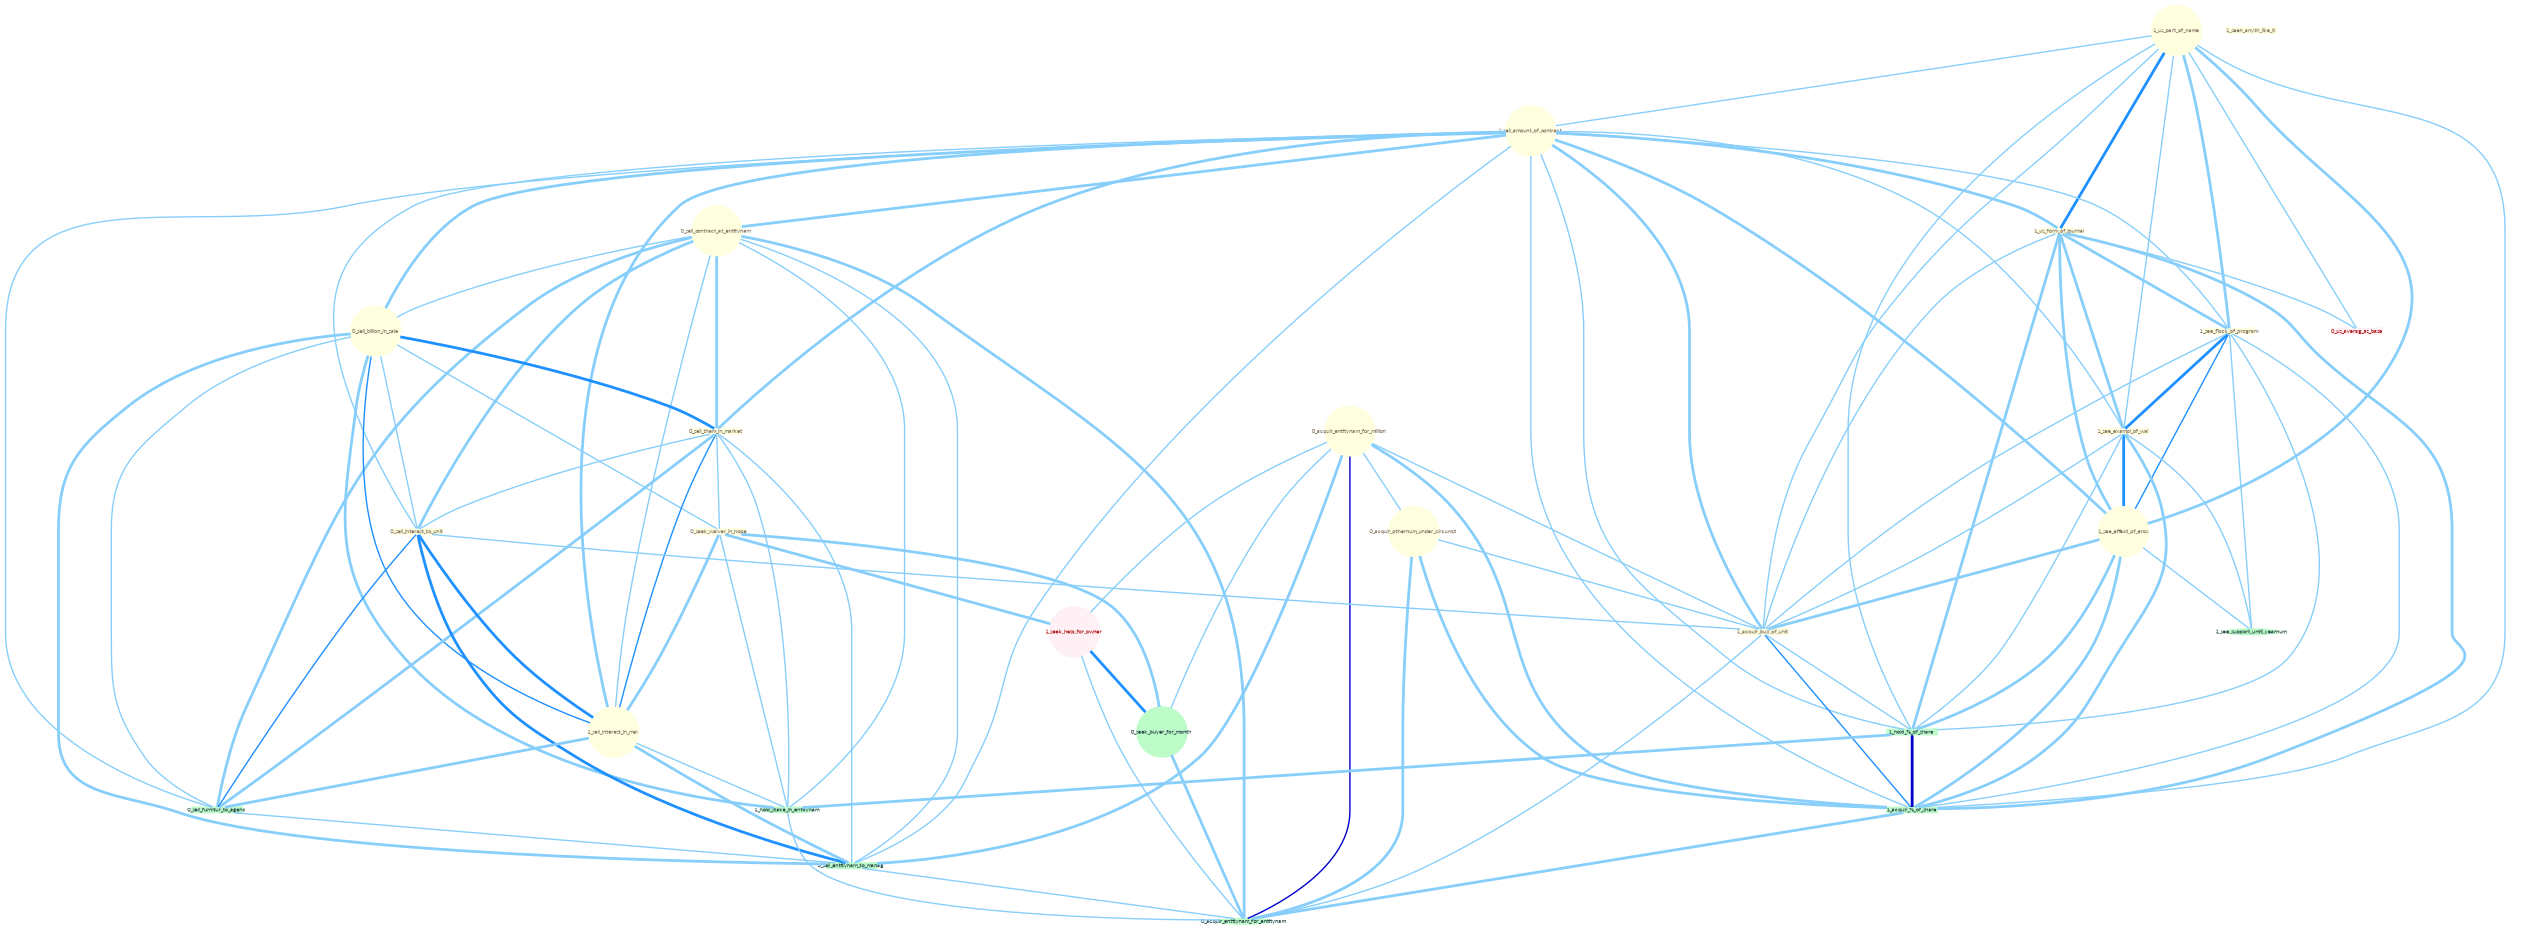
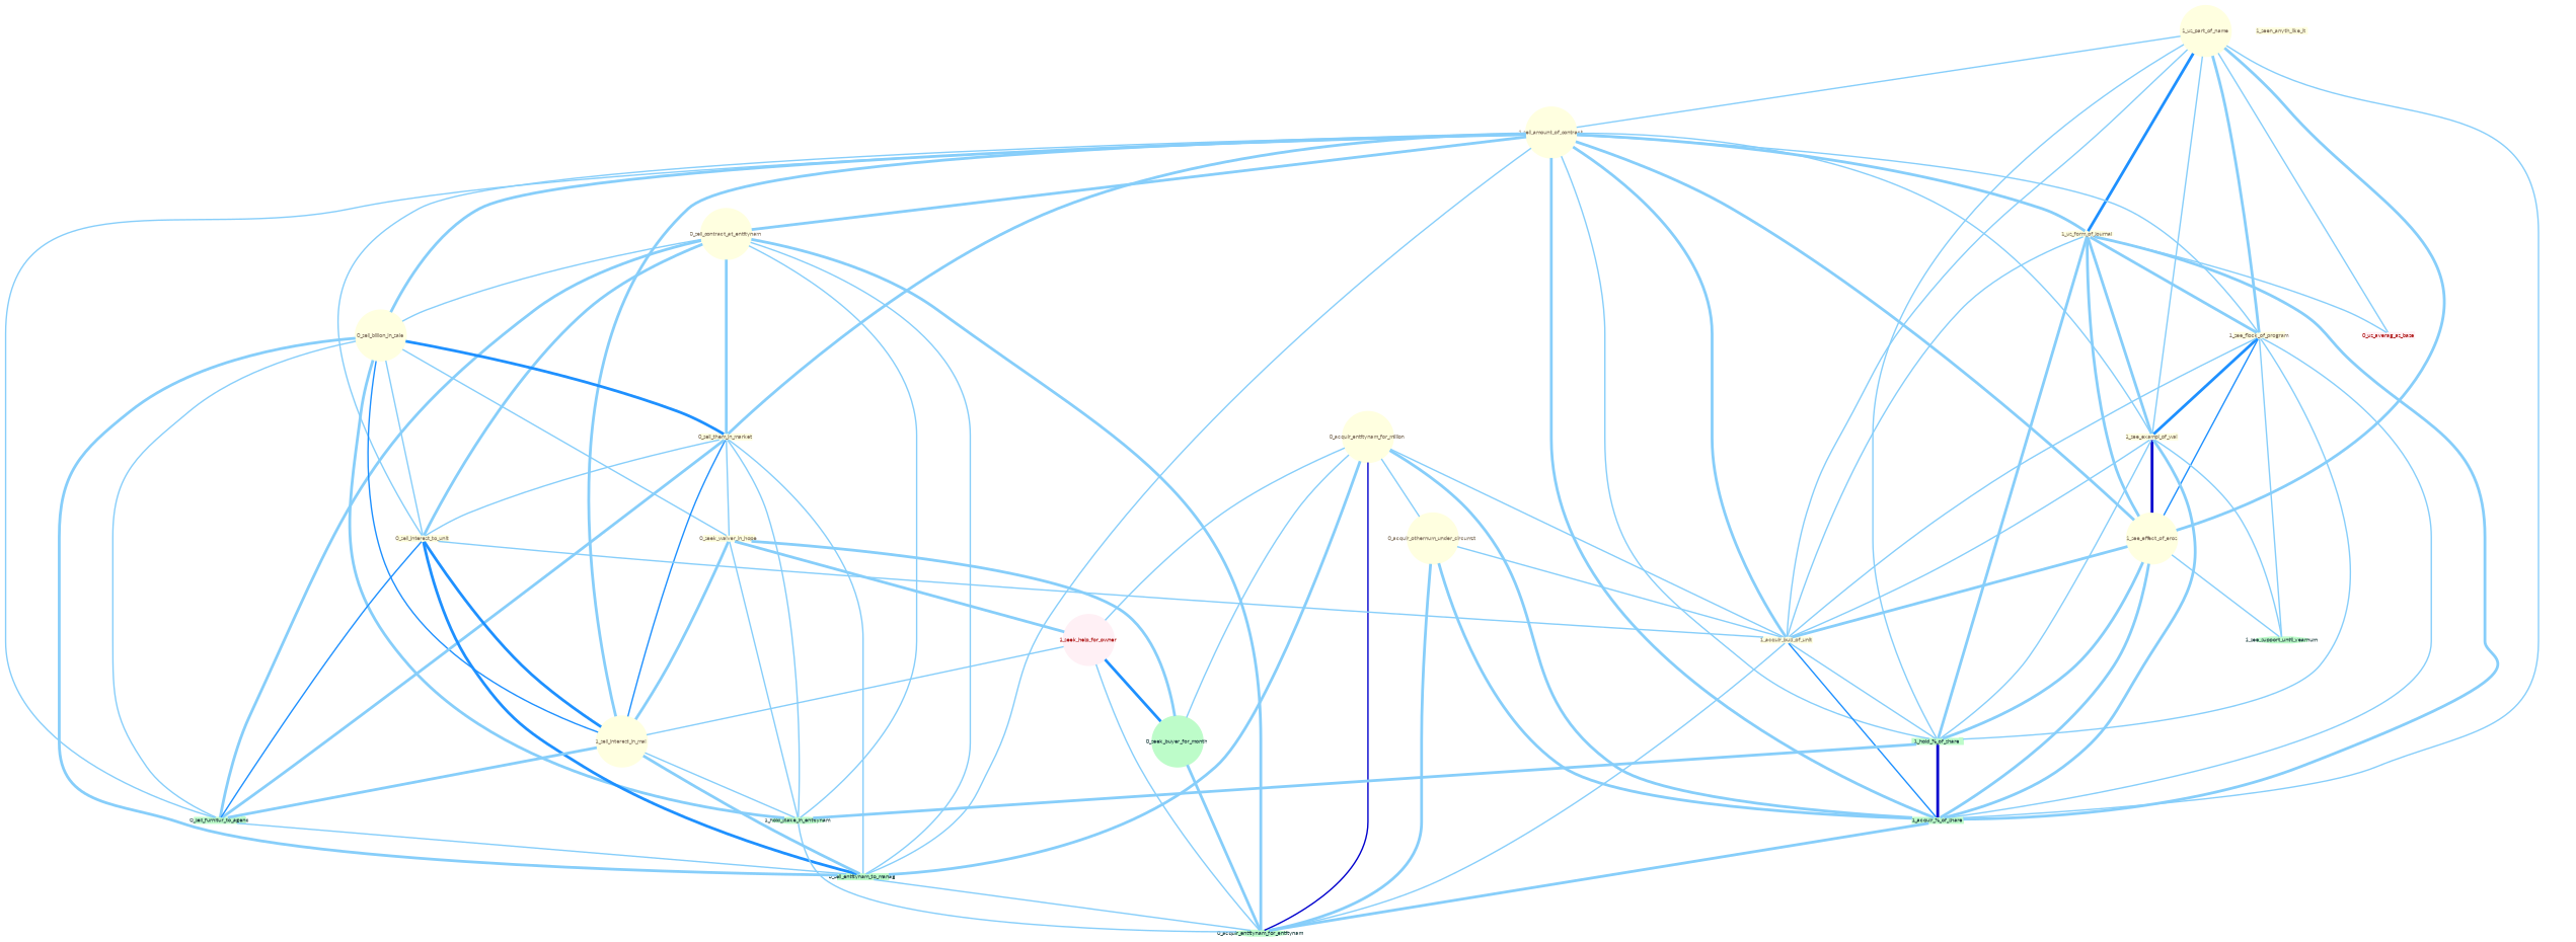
  graph {
    fontname=Lato
    node [color="#ffffe0" fixedsize=true fontcolor="#8b7d6b" fontname=Lato fontsize=4 shape=circle style=filled]
    edge [color="#87cefa" fontname=Lato style=solid w=1]
    "1_us_part_of_name " [height=.06 width=.5]
    "1_sell_amount_of_contract " [height=.06 width=.5]
    "0_sell_contract_at_entitynam " [height=.06 width=.5]
    "0_acquir_entitynam_for_million " [height=.06 width=.5]
    "1_seen_anyth_like_it " [height=.06 shape=folder width=.5]
    "0_sell_billion_in_sale " [height=.06 width=.5]
    "0_sell_them_in_market " [height=.06 shape=box width=.5]
    "1_us_form_of_journal " [height=.06 shape=octagon width=.5]
    "0_seek_waiver_in_hope " [height=.06 shape=folder width=.5]
    "0_acquir_othernum_under_circumst " [height=.06 width=.5]
    "1_see_flock_of_program " [height=.06 shape=folder width=.5]
    "1_see_exampl_of_wai " [height=.06 shape=folder width=.5]
    "1_see_effect_of_eros " [height=.06 width=.5]
    "0_sell_interest_to_unit " [height=.06 shape=box width=.5]
    "1_acquir_busi_of_unit " [height=.06 shape=box width=.5]
    "1_sell_interest_in_mall " [height=.06 width=.5]
    "1_seek_help_for_owner " [color="#fff0f5" fontcolor="#b22222" height=.06 width=.5]
    "0_us_averag_as_base " [color="#fff0f5" fontcolor="#b22222" height=.06 shape=folder width=.5]
    "1_hold_%_of_share " [color="#BDFCC9" fontcolor="#2f4f4f" height=.06 shape=folder width=.5]
    "1_acquir_%_of_share " [color="#BDFCC9" fontcolor="#2f4f4f" height=.06 shape=box width=.5]
    "0_sell_furnitur_to_agenc " [color="#BDFCC9" fontcolor="#2f4f4f" height=.06 shape=folder width=.5]
    "0_sell_entitynam_to_manag " [color="#BDFCC9" fontcolor="#2f4f4f" height=.06 shape=box width=.5]
    "1_hold_stake_in_entitynam " [color="#BDFCC9" fontcolor="#2f4f4f" height=.06 shape=octagon width=.5]
    "0_acquir_entitynam_for_entitynam " [color="#BDFCC9" fontcolor="#2f4f4f" height=.06 shape=octagon width=.5]
    "0_seek_buyer_for_month " [color="#BDFCC9" fontcolor="#2f4f4f" height=.06 width=.5]
    "1_see_support_until_yearnum " [color="#BDFCC9" fontcolor="#2f4f4f" height=.06 shape=octagon width=.5]
    subgraph sub_1 {
      "1_us_part_of_name "
      "1_sell_amount_of_contract "
      "0_sell_contract_at_entitynam "
      "0_acquir_entitynam_for_million "
      "1_seen_anyth_like_it "
      "0_sell_billion_in_sale "
      "0_sell_them_in_market "
      "1_us_form_of_journal "
      "0_seek_waiver_in_hope "
      "0_acquir_othernum_under_circumst "
      "1_see_flock_of_program "
      "1_see_exampl_of_wai "
      "1_see_effect_of_eros "
      "0_sell_interest_to_unit "
      "1_acquir_busi_of_unit "
      "1_sell_interest_in_mall "
    }
    subgraph sub_2 {
      "1_seek_help_for_owner "
      "0_us_averag_as_base "
    }
    "1_us_part_of_name " -- "1_sell_amount_of_contract "
    "1_us_part_of_name " -- "1_us_form_of_journal " [color="#1e90ff" style=bold w=2]
    "1_us_part_of_name " -- "1_see_flock_of_program " [style=bold]
    "1_us_part_of_name " -- "1_see_exampl_of_wai "
    "1_us_part_of_name " -- "1_see_effect_of_eros " [style=bold]
    "1_us_part_of_name " -- "1_acquir_busi_of_unit "
    "1_us_part_of_name " -- "0_us_averag_as_base "
    "1_us_part_of_name " -- "1_hold_%_of_share "
    "1_us_part_of_name " -- "1_acquir_%_of_share "
    "1_sell_amount_of_contract " -- "0_sell_contract_at_entitynam " [style=bold]
    "1_sell_amount_of_contract " -- "0_sell_billion_in_sale " [style=bold]
    "1_sell_amount_of_contract " -- "0_sell_them_in_market " [style=bold]
    "1_sell_amount_of_contract " -- "1_us_form_of_journal " [style=bold]
    "1_sell_amount_of_contract " -- "1_see_flock_of_program "
    "1_sell_amount_of_contract " -- "1_see_exampl_of_wai "
    "1_sell_amount_of_contract " -- "1_see_effect_of_eros " [style=bold]
    "1_sell_amount_of_contract " -- "0_sell_interest_to_unit "
    "1_sell_amount_of_contract " -- "1_acquir_busi_of_unit " [style=bold]
    "1_sell_amount_of_contract " -- "1_sell_interest_in_mall " [style=bold]
    "1_sell_amount_of_contract " -- "1_hold_%_of_share "
-   "1_sell_amount_of_contract " -- "1_acquir_%_of_share "
+   "1_sell_amount_of_contract " -- "1_acquir_%_of_share " [style=bold]
    "1_sell_amount_of_contract " -- "0_sell_furnitur_to_agenc "
    "1_sell_amount_of_contract " -- "0_sell_entitynam_to_manag "
    "0_sell_contract_at_entitynam " -- "0_sell_billion_in_sale "
    "0_sell_contract_at_entitynam " -- "0_sell_them_in_market " [style=bold]
    "0_sell_contract_at_entitynam " -- "0_sell_interest_to_unit " [style=bold]
-   "0_sell_contract_at_entitynam " -- "1_sell_interest_in_mall "
+   "1_seek_help_for_owner " -- "1_sell_interest_in_mall "
    "0_sell_contract_at_entitynam " -- "0_sell_furnitur_to_agenc " [style=bold]
    "0_sell_contract_at_entitynam " -- "0_sell_entitynam_to_manag "
    "0_sell_contract_at_entitynam " -- "1_hold_stake_in_entitynam "
    "0_sell_contract_at_entitynam " -- "0_acquir_entitynam_for_entitynam " [style=bold]
    "0_acquir_entitynam_for_million " -- "0_acquir_othernum_under_circumst "
    "0_acquir_entitynam_for_million " -- "1_acquir_busi_of_unit "
    "0_acquir_entitynam_for_million " -- "1_seek_help_for_owner "
    "0_acquir_entitynam_for_million " -- "1_acquir_%_of_share " [style=bold]
    "0_acquir_entitynam_for_million " -- "0_sell_entitynam_to_manag " [style=bold]
    "0_acquir_entitynam_for_million " -- "0_acquir_entitynam_for_entitynam " [color="#0000cd" w=3]
    "0_acquir_entitynam_for_million " -- "0_seek_buyer_for_month "
    "0_sell_billion_in_sale " -- "0_sell_them_in_market " [color="#1e90ff" style=bold w=2]
    "0_sell_billion_in_sale " -- "0_seek_waiver_in_hope "
    "0_sell_billion_in_sale " -- "0_sell_interest_to_unit "
    "0_sell_billion_in_sale " -- "1_sell_interest_in_mall " [color="#1e90ff" w=2]
    "0_sell_billion_in_sale " -- "0_sell_furnitur_to_agenc "
    "0_sell_billion_in_sale " -- "0_sell_entitynam_to_manag " [style=bold]
    "0_sell_billion_in_sale " -- "1_hold_stake_in_entitynam " [style=bold]
    "0_sell_them_in_market " -- "0_seek_waiver_in_hope "
    "0_sell_them_in_market " -- "0_sell_interest_to_unit "
    "0_sell_them_in_market " -- "1_sell_interest_in_mall " [color="#1e90ff" w=2]
    "0_sell_them_in_market " -- "0_sell_furnitur_to_agenc " [style=bold]
    "0_sell_them_in_market " -- "0_sell_entitynam_to_manag "
    "0_sell_them_in_market " -- "1_hold_stake_in_entitynam "
    "1_us_form_of_journal " -- "1_see_flock_of_program " [style=bold]
    "1_us_form_of_journal " -- "1_see_exampl_of_wai " [style=bold]
    "1_us_form_of_journal " -- "1_see_effect_of_eros " [style=bold]
    "1_us_form_of_journal " -- "1_acquir_busi_of_unit "
    "1_us_form_of_journal " -- "0_us_averag_as_base "
    "1_us_form_of_journal " -- "1_hold_%_of_share " [style=bold]
    "1_us_form_of_journal " -- "1_acquir_%_of_share " [style=bold]
    "0_seek_waiver_in_hope " -- "1_sell_interest_in_mall " [style=bold]
    "0_seek_waiver_in_hope " -- "1_seek_help_for_owner " [style=bold]
    "0_seek_waiver_in_hope " -- "1_hold_stake_in_entitynam "
    "0_seek_waiver_in_hope " -- "0_seek_buyer_for_month " [style=bold]
    "0_acquir_othernum_under_circumst " -- "1_acquir_busi_of_unit "
    "0_acquir_othernum_under_circumst " -- "1_acquir_%_of_share " [style=bold]
    "0_acquir_othernum_under_circumst " -- "0_acquir_entitynam_for_entitynam " [style=bold]
    "1_see_flock_of_program " -- "1_see_exampl_of_wai " [color="#1e90ff" style=bold w=2]
    "1_see_flock_of_program " -- "1_see_effect_of_eros " [color="#1e90ff" w=2]
    "1_see_flock_of_program " -- "1_acquir_busi_of_unit "
    "1_see_flock_of_program " -- "1_hold_%_of_share "
    "1_see_flock_of_program " -- "1_acquir_%_of_share "
    "1_see_flock_of_program " -- "1_see_support_until_yearnum "
-   "1_see_exampl_of_wai " -- "1_see_effect_of_eros " [color="#1e90ff" style=bold w=2]
+   "1_see_exampl_of_wai " -- "1_see_effect_of_eros " [color="#0000cd" style=bold w=2]
    "1_see_exampl_of_wai " -- "1_acquir_busi_of_unit "
    "1_see_exampl_of_wai " -- "1_hold_%_of_share "
    "1_see_exampl_of_wai " -- "1_acquir_%_of_share " [style=bold]
    "1_see_exampl_of_wai " -- "1_see_support_until_yearnum "
    "1_see_effect_of_eros " -- "1_acquir_busi_of_unit " [style=bold]
    "1_see_effect_of_eros " -- "1_hold_%_of_share " [style=bold]
    "1_see_effect_of_eros " -- "1_acquir_%_of_share " [style=bold]
    "1_see_effect_of_eros " -- "1_see_support_until_yearnum "
    "0_sell_interest_to_unit " -- "1_acquir_busi_of_unit "
    "0_sell_interest_to_unit " -- "1_sell_interest_in_mall " [color="#1e90ff" style=bold w=2]
    "0_sell_interest_to_unit " -- "0_sell_furnitur_to_agenc " [color="#1e90ff" w=2]
    "0_sell_interest_to_unit " -- "0_sell_entitynam_to_manag " [color="#1e90ff" style=bold w=2]
    "1_acquir_busi_of_unit " -- "1_hold_%_of_share "
    "1_acquir_busi_of_unit " -- "1_acquir_%_of_share " [color="#1e90ff" w=2]
    "1_acquir_busi_of_unit " -- "0_acquir_entitynam_for_entitynam "
    "1_sell_interest_in_mall " -- "0_sell_furnitur_to_agenc " [style=bold]
    "1_sell_interest_in_mall " -- "0_sell_entitynam_to_manag " [style=bold]
    "1_sell_interest_in_mall " -- "1_hold_stake_in_entitynam "
    "1_seek_help_for_owner " -- "0_acquir_entitynam_for_entitynam "
    "1_seek_help_for_owner " -- "0_seek_buyer_for_month " [color="#1e90ff" style=bold w=2]
    "1_hold_%_of_share " -- "1_acquir_%_of_share " [color="#0000cd" style=bold w=3]
    "1_hold_%_of_share " -- "1_hold_stake_in_entitynam " [style=bold]
    "1_acquir_%_of_share " -- "0_acquir_entitynam_for_entitynam " [style=bold]
    "0_sell_furnitur_to_agenc " -- "0_sell_entitynam_to_manag " [w=2]
    "0_sell_entitynam_to_manag " -- "0_acquir_entitynam_for_entitynam "
    "1_hold_stake_in_entitynam " -- "0_acquir_entitynam_for_entitynam "
    "0_seek_buyer_for_month " -- "0_acquir_entitynam_for_entitynam " [style=bold]
  }
